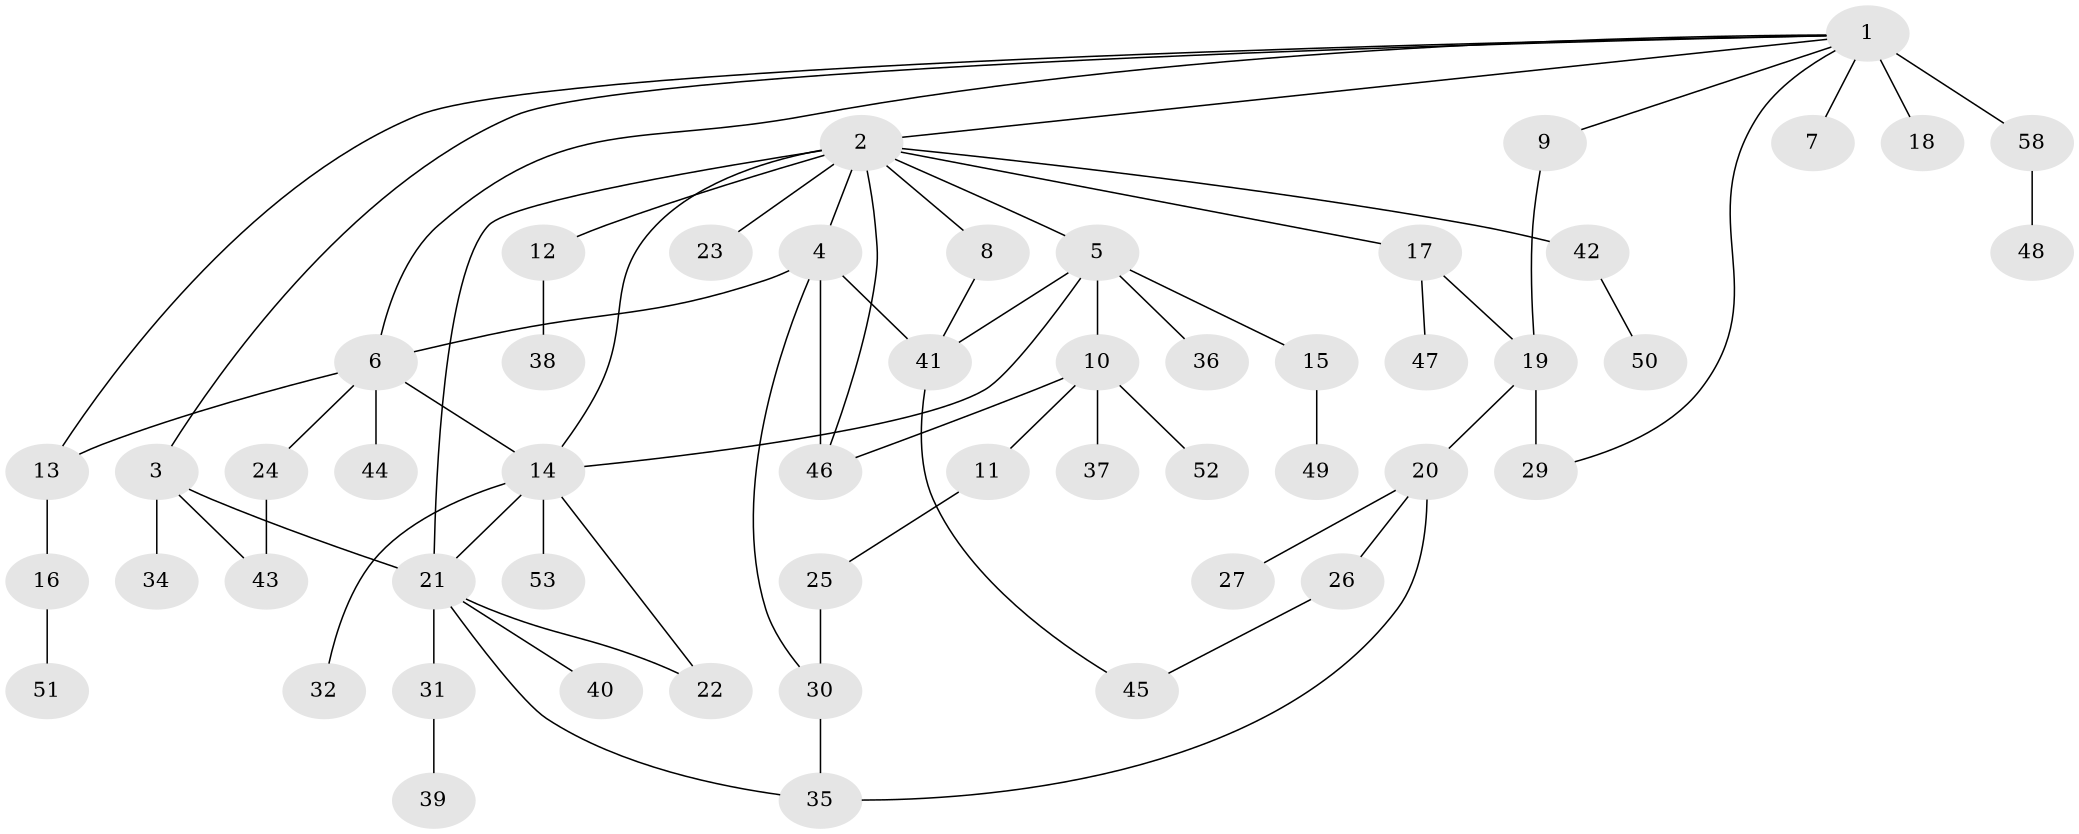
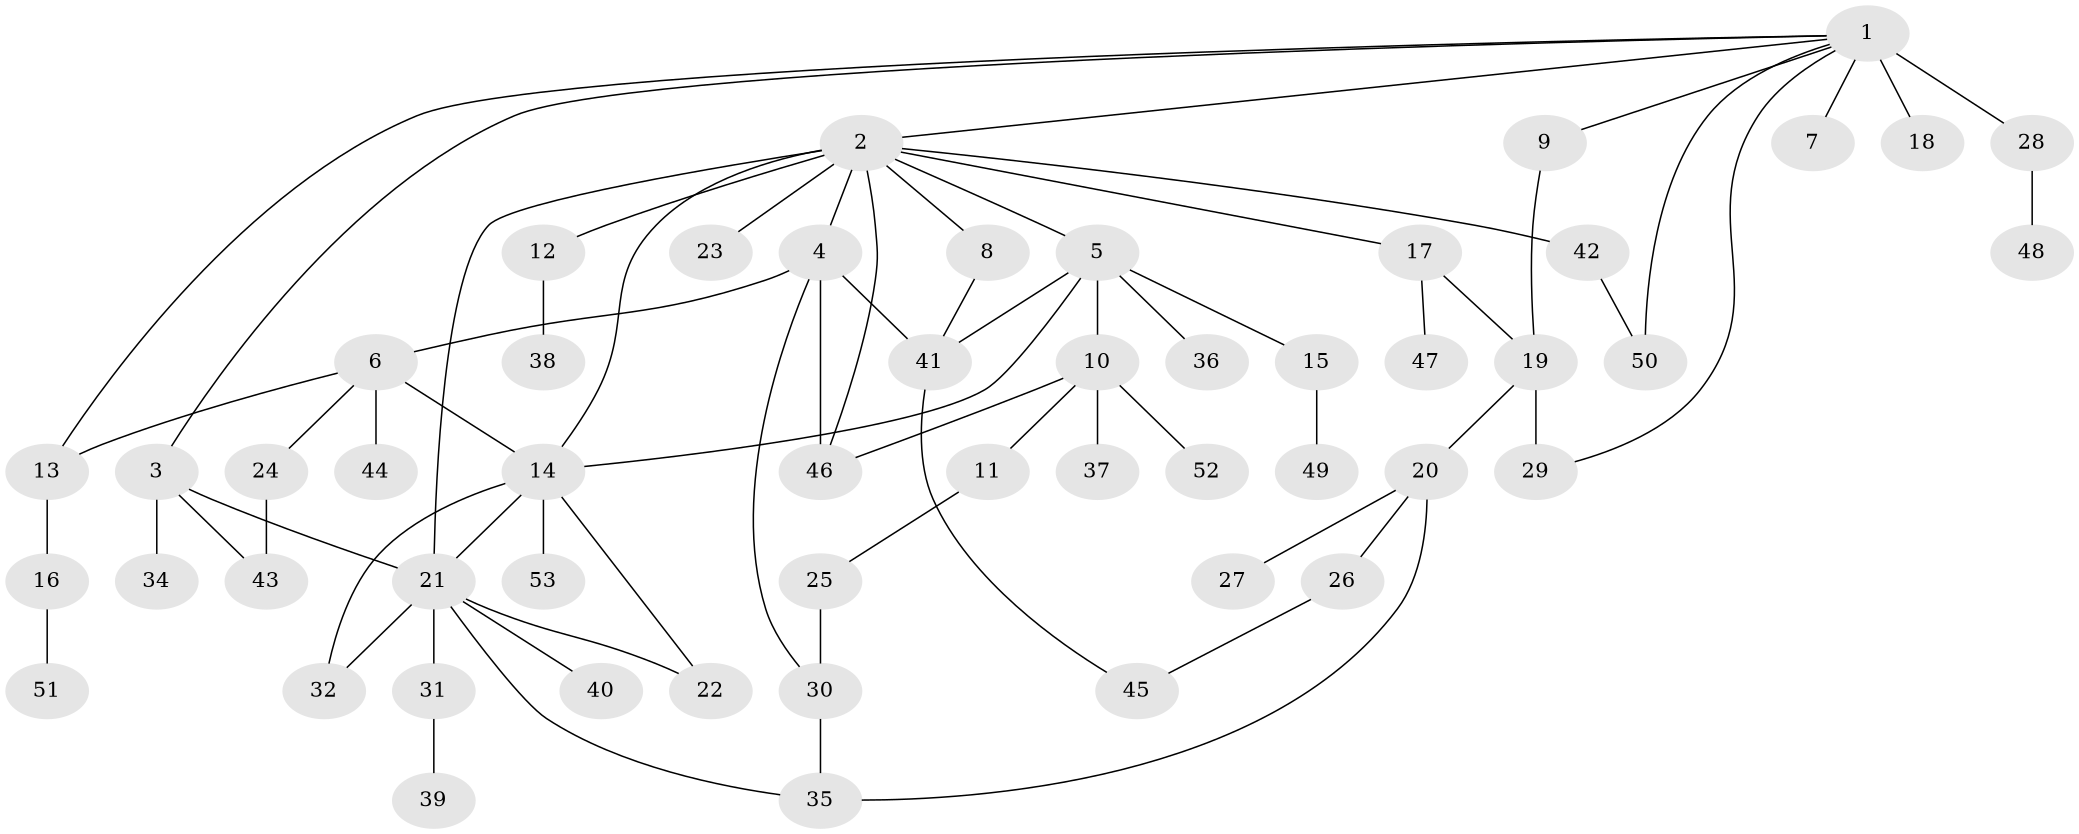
  graph {
    node [color=gray90 style=filled]
    edge [weight=1.0]
    1
    2
    3
    6
    7
    9
    13
    18
-   28 [label=58]
+   28
    29
    4
    5
    8
    12
    14
    17
    21
    23
    42
    46
    34
    43
    24
    44
    19
    16
    48
    30
    41
    10
    15
    36
    38
    22
    32
    53
    47
    35
    31
    40
    50
    45
    11
    37
    52
    49
    20
    25
    51
    26
    27
    39
    1 -- 2
    1 -- 3
-   1 -- 6
+   1 -- 50
    1 -- 7
    1 -- 9
    1 -- 13
    1 -- 18 [weight=6.0]
    1 -- 28 [weight=2.0]
    1 -- 29
    2 -- 4
    2 -- 5
    2 -- 8
    2 -- 12
    2 -- 14 [weight=2.0]
    2 -- 17
    2 -- 21
    2 -- 23
    2 -- 42
    2 -- 46
    3 -- 21
    3 -- 34
    3 -- 43 [weight=2.0]
    6 -- 13
    6 -- 14 [weight=9.0]
    6 -- 24
    6 -- 44
    9 -- 19
    13 -- 16
    28 -- 48
    4 -- 6
    4 -- 46
    4 -- 30
    4 -- 41
    5 -- 14
    5 -- 41
    5 -- 10
    5 -- 15
    5 -- 36
    8 -- 41
    12 -- 38
    14 -- 21
    14 -- 22
    14 -- 32
    14 -- 53
    17 -- 19
    17 -- 47
    21 -- 22
+   21 -- 32 [weight=4.0]
    21 -- 35
    21 -- 31
    21 -- 40
    42 -- 50
    24 -- 43
    19 -- 29 [weight=2.0]
    19 -- 20
    16 -- 51
    30 -- 35 [weight=2.0]
    41 -- 45
    10 -- 46
    10 -- 11
    10 -- 37
    10 -- 52
    15 -- 49
    31 -- 39
    11 -- 25 [weight=2.0]
    20 -- 35
    20 -- 26
    20 -- 27
    25 -- 30
    26 -- 45
  }
